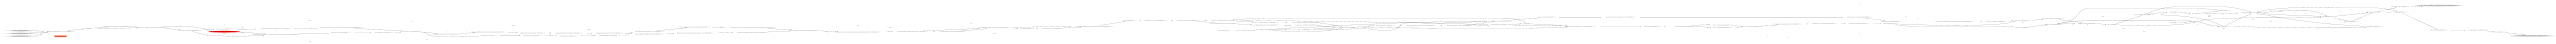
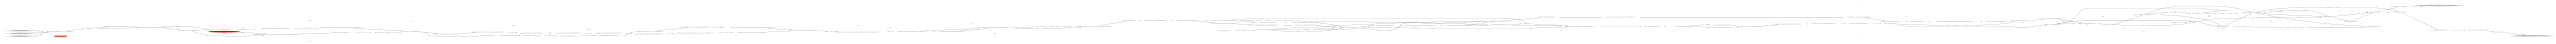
  digraph {
    fontname="Noto Sans"
    rankdir=LR
    node [fillcolor=white fontname="Noto Sans" shape=ellipse style=filled]
    edge [fontname="Noto Sans" style=bold]
    n1 [label="RemoteTransportConfig transport = new RemoteTransportConfig(config,ClusterDistributionManager.NORMAL_DM_TYPE)@@@18@@@['1', '1', '0']"]
    n2 [label="{System.getProperties().remove(GMSJoinLeave.BYPASS_DISCOVERY_PROPERTY)}@@@27@@@['1', '1', '1']"]
    n3 [label="DistributionConfigImpl config = new DistributionConfigImpl(nonDefault)@@@21@@@['1', '1', '1']"]
    n4 [label="final Pair<Membership,MessageListener> pair = createMembershipManager(config,transport)@@@30@@@['1', '1', '1']"]
    n5 [label="m2 = pair.getLeft()@@@27@@@['1', '1', '0']"]
    n6 [label="RemoteTransportConfig transport = new RemoteTransportConfig(config,ClusterDistributionManager.NORMAL_DM_TYPE)@@@22@@@['1', '1', '1']"]
    n7 [label="assertTrue(\"view = \" + jl1.getView(),jl1.getView().size() == 2)@@@42@@@['0', '0', '1']"]
    n8 [label="assertTrue(jl1.getView().getCreator().equals(jl2.getView().getCreator()))@@@43@@@['0', '0', '1']"]
    n9 [label="assertTrue(jl1.getView().getViewId() == jl2.getView().getViewId())@@@44@@@['1', '1', '1']"]
    n10 [fillcolor=lightgray label="testLocatorAndTwoServersJoinUsingDiffeHellman['0', '0', '1']" shape=diamond]
    n11 [label="Membership<InternalDistributedMember> m1 = null,m2 = null@@@3@@@['1', '1', '1']"]
    n12 [label="Locator l = null@@@4@@@['1', '1', '1']"]
    n13 [label="giveUp = System.currentTimeMillis() + 15000@@@65@@@['1', '1', '0']"]
    n14 [label="verify(listener2).messageReceived(isA())@@@67@@@['1', '1', '1']"]
    n15 [label="giveUp = System.currentTimeMillis() + 5000@@@62@@@['0', '0', '1']"]
    n16 [label="giveUp > System.currentTimeMillis()@@@68@@@['1', '1', '0']" shape=diamond]
    n17 [label="verified = true@@@68@@@['1', '1', '1']"]
    n18 [label="giveUp > System.currentTimeMillis()@@@65@@@['0', '0', '1']" shape=diamond]
    n19 [label="boolean verified = false@@@63@@@['1', '1', '1']"]
    n20 [label="Error e@@@71@@@['1', '1', '1']" shape=diamond]
    n21 [label="problem = e@@@72@@@['1', '1', '1']"]
    n22 [label="fail(\"Expected a multicast message to be received\")@@@80@@@['1', '1', '1']"]
    n23 [label="!verified@@@76@@@['1', '1', '1']" shape=diamond]
    n24 [label="problem != null@@@77@@@['1', '1', '1']" shape=diamond]
    n25 [label="m2.disconnect(false)@@@83@@@['1', '1', '1']"]
    n26 [label="Thread.sleep(4000l)@@@82@@@['1', '1', '1']"]
    n27 [label="System.setProperty(GMSJoinLeave.BYPASS_DISCOVERY_PROPERTY,\"true\")@@@24@@@['1', '1', '1']"]
    n28 [fillcolor=lightgray label="{if (m2 != null) {m2.shutdown()}if (m1 != null) {m1.shutdown()}if (l != null) {l.stop()}}@@@91@@@['1', '1', '0']"]
    n29 [label="m1 = createMembershipManager(config,transport).getLeft()@@@25@@@['0', '0', '1']"]
    n30 [label="m2 = pair.getLeft()@@@31@@@['1', '1', '1']"]
    n31 [label="msg.setRecipient(m2.getLocalMember())@@@60@@@['1', '1', '0']"]
    n32 [label="msg.setMulticast(false)@@@61@@@['1', '1', '0']"]
+   n33 [label="msg.setMulticast(true)@@@58@@@['0', '0', '1']"]
    n34 [label="Throwable problem = null@@@64@@@['0', '0', '1']"]
    n35 [label="nonDefault.put(GROUPS,groups)@@@14@@@['1', '1', '0']"]
    n36 [label="nonDefault.put(DistributionConfig.GROUPS_NAME,\"red, blue\")@@@17@@@['0', '0', '1']"]
    n37 [label="nonDefault.put(MEMBER_TIMEOUT,\"2000\")@@@15@@@['1', '1', '0']"]
    n38 [label="nonDefault.put(DistributionConfig.MEMBER_TIMEOUT_NAME,\"2000\")@@@18@@@['0', '0', '1']"]
    n39 [label="nonDefault.put(LOCATORS,localHost.getHostName() + '(' + port + '(')@@@16@@@['1', '1', '0']"]
    n40 [label="System.out.println(\"testing multicast availability\")@@@53@@@['0', '0', '1']"]
    n41 [label="assertTrue(m1.testMulticast())@@@54@@@['0', '0', '1']"]
    n42 [label="System.out.println(\"multicasting SerialAckedMessage from m1 to m2\")@@@55@@@['0', '0', '1']"]
    n43 [label="nonDefault.put(DistributionConfig.LOCATORS_NAME,localHost.getHostName() + '(' + port + '(')@@@19@@@['0', '0', '1']"]
    n44 [label="Properties p = new Properties()@@@9@@@['0', '0', '1']"]
    n45 [label="l = InternalLocator.startLocator(port,new File(\"\"),null,null,localHost,false,p,null,temporaryFolder.getRoot().toPath())@@@11@@@['0', '0', '1']"]
    n46 [label="p.setProperty(ConfigurationProperties.SECURITY_UDP_DHALGO,\"AES:128\")@@@10@@@['0', '0', '1']"]
    n47 [label="Properties nonDefault = new Properties()@@@12@@@['1', '1', '1']"]
    n48 [fillcolor=lightgray label="{if (m2 != null) {m2.disconnect(false)}if (m1 != null) {m1.disconnect(false)}if (l != null) {l.stop()}}@@@87@@@['0', '0', '1']"]
    n49 [label="assertTrue(\"view = \" + jl2.getView(),jl2.getView().size() == 2)@@@37@@@['1', '1', '0']"]
    n50 [label="assertTrue(\"view = \" + jl1.getView(),jl1.getView().size() == 2)@@@38@@@['1', '1', '0']"]
    n51 [label="assertTrue(jl1.getView().getCreator().equals(jl2.getView().getCreator()))@@@39@@@['1', '1', '0']"]
    n52 [label="int mcastPort = AvailablePortHelper.getRandomAvailableUDPPort()@@@5@@@['0', '0', '1']"]
    n53 [label="nonDefault.put(DistributionConfig.MCAST_PORT_NAME,String.valueOf(mcastPort))@@@14@@@['0', '0', '1']"]
    n54 [label="int port = AvailablePortHelper.getRandomAvailableTCPPort()@@@7@@@['1', '1', '1']"]
    n55 [label="nonDefault.put(DistributionConfig.LOG_FILE_NAME,\"\")@@@15@@@['0', '0', '1']"]
    n56 [fillcolor=red label="InetAddress localHost = LocalHostUtil.getLocalHost()@@@7@@@['0', '1', '0']"]
    n57 [label="l = InternalLocator.startLocator(port,new File(\"\"),null,null,localHost,false,new Properties(),null,temporaryFolder.getRoot().toPath())@@@8@@@['1', '1', '0']"]
    n58 [label="InetAddress localHost = SocketCreator.getLocalHost()@@@8@@@['1', '0', '1']"]
    n59 [label="MemberIdentifier notCreator@@@50@@@['1', '1', '0']"]
    n60 [label="view.getCreator().equals(jl1.getMemberID())@@@51@@@['1', '1', '0']" shape=diamond]
    n61 [label="notCreator = view.getMembers().get(1)@@@52@@@['1', '1', '0']"]
    n62 [label="notCreator = view.getMembers().get(0)@@@55@@@['1', '1', '0']"]
    n63 [fillcolor=lightgray label="doTestMultipleManagersInSameProcessWithGroups['1', '0', '0']" shape=diamond]
    n64 [fillcolor=tomato label="String groups@@@2@@@['1', '1', '0']" shape=box]
    n65 [label="Properties nonDefault = new Properties()@@@9@@@['1', '1', '0']"]
    n66 [label="DistributionConfigImpl config = new DistributionConfigImpl(nonDefault)@@@17@@@['1', '1', '0']"]
    n67 [label="nonDefault.put(DISABLE_TCP,\"true\")@@@10@@@['1', '1', '0']"]
    n68 [label="nonDefault.put(DistributionConfig.DISABLE_TCP_NAME,\"true\")@@@13@@@['0', '0', '1']"]
    n69 [label="nonDefault.put(LOG_FILE,\"\")@@@12@@@['1', '1', '0']"]
    n70 [label="nonDefault.put(LOG_LEVEL,\"fine\")@@@13@@@['1', '1', '0']"]
    n71 [label="nonDefault.put(DistributionConfig.LOG_LEVEL_NAME,\"fine\")@@@16@@@['0', '0', '1']"]
    n72 [label="m1.send(new InternalDistributedMember((((edu.fdu.CPPDG.tinypdg.pe.ExpressionInfo@fee8f,msg)@@@59@@@['0', '0', '1']"]
    n73 [label="GMSMembershipView<InternalDistributedMember> view = jl1.getView()@@@49@@@['1', '1', '0']"]
    n74 [label="assertTrue(\"view = \" + jl2.getView(),jl2.getView().size() == 2)@@@41@@@['1', '1', '1']"]
    n75 [label="Thread.sleep(500)@@@73@@@['0', '0', '1']"]
    n76 [label="msg.setRecipient(m2.getLocalMember())@@@57@@@['0', '0', '1']"]
    n77 [label="System.currentTimeMillis() > giveUp@@@44@@@['1', '1', '0']" shape=diamond]
    n78 [label="throw e@@@45@@@['1', '1', '0']"]
    n79 [label="problem.printStackTrace()@@@78@@@['0', '0', '1']"]
    n80 [label="assertTrue(!m2.isConnected())@@@84@@@['1', '1', '1']"]
    n81 [label="AssertionError error = new AssertionError(\"Expected a message to be received\")@@@80@@@['1', '1', '0']"]
    n82 [label="m2.disconnect(false)@@@86@@@['1', '1', '0']"]
    n83 [label="System.out.println(\"waiting for views to stabilize\")@@@33@@@['1', '1', '1']"]
    n84 [label="JoinLeave jl1 = ((GMSMembership)m1).getServices().getJoinLeave()@@@34@@@['0', '0', '1']"]
    n85 [label="JoinLeave jl2 = ((GMSMembership)m2).getServices().getJoinLeave()@@@35@@@['0', '0', '1']"]
    n86 [label="nonDefault.put(ConfigurationProperties.SECURITY_UDP_DHALGO,\"AES:128\")@@@20@@@['0', '0', '1']"]
    n87 [label="final MessageListener listener2 = pair.getRight()@@@28@@@['1', '1', '0']"]
    n88 [label="assertTrue(m1.getView().size() == 1)@@@85@@@['0', '0', '1']"]
    n89 [label="AssertionError e@@@47@@@['0', '0', '1']" shape=diamond]
    n90 [label="System.currentTimeMillis() > giveUp@@@48@@@['0', '0', '1']" shape=diamond]
    n91 [label="throw e@@@49@@@['0', '0', '1']"]
    n92 [label="SerialAckedMessage msg = new SerialAckedMessage()@@@56@@@['0', '0', '1']"]
    n93 [label="final MessageListener listener2 = pair.getRight()@@@32@@@['1', '1', '1']"]
    n94 [label="long giveUp = System.currentTimeMillis() + 15000@@@36@@@['0', '0', '1']"]
    n95 [label="System.out.println(\"sending SerialAckedMessage from m1 to m2\")@@@58@@@['1', '1', '0']"]
    n96 [label="SerialAckedMessage msg = new SerialAckedMessage()@@@59@@@['1', '1', '0']"]
    n97 [label="List<String> result = notCreator.getGroups()@@@57@@@['1', '1', '0']"]
    n98 [label="return result@@@89@@@['1', '1', '0']"]
    n99 [label="assertTrue(!m2.isConnected())@@@87@@@['1', '1', '0']"]
    n100 [label="assertTrue(m1.getView().size() == 1)@@@88@@@['1', '1', '0']"]
    n101 [fillcolor=lightgray label="doTestMultipleManagersInSameProcessWithGroups['0', '1', '0']" shape=diamond]
    n102 [label="Error e@@@74@@@['1', '1', '0']" shape=diamond]
    n1 -> n2 [label=transport style=solid]
    n1 -> n3
    n2 -> n4
    n2 -> n5
    n3 -> n4 [label=config style=solid]
    n3 -> n6
    n3 -> n6 [label=config style=solid]
    n4 -> n30
    n5 -> n28 [label=m2 style=solid]
    n5 -> n87
    n6 -> n4 [label=transport style=solid]
    n6 -> n27
    n6 -> n28 [label=m1 style=solid]
    n7 -> n8
    n8 -> n9
    n9 -> n40
    n9 -> n77 [label=true style=dotted]
    n9 -> n77
    n10 -> n11
    n11 -> n12
    n12 -> n52
    n12 -> n54
    n13 -> n14
    n13 -> n15 [label=0 style=dashed]
    n13 -> n16 [label=giveUp style=solid]
    n14 -> n17
    n15 -> n18 [label=giveUp style=solid]
    n15 -> n19
    n16 -> n20
    n16 -> n20 [label=true style=dotted]
    n16 -> n21 [label=true style=dotted]
    n16 -> n22
    n17 -> n16
    n17 -> n23
    n17 -> n25 [label=transport style=solid]
    n17 -> n26 [label=problem style=solid]
    n18 -> n14
    n18 -> n14 [label=true style=dotted]
    n18 -> n17 [label=true style=dotted]
    n18 -> n23
    n19 -> n13
    n20 -> n21
    n20 -> n21 [label=true style=dotted]
    n20 -> n75 [label=true style=dotted]
    n21 -> n22
    n21 -> n24 [label=problem style=solid]
    n21 -> n75
    n22 -> n26 [label=true style=dotted]
    n22 -> n26
    n22 -> n80 [label=true style=dotted]
    n22 -> n81 [label=true style=dotted]
    n22 -> n81
    n22 -> n82
    n23 -> n22 [label=true style=dotted]
    n23 -> n24
    n23 -> n24 [label=true style=dotted]
    n23 -> n25 [label=problem style=solid]
    n23 -> n26
    n23 -> n26 [label=problem style=solid]
    n24 -> n16
    n24 -> n22
    n24 -> n79 [label=true style=dotted]
    n24 -> n79
    n25 -> n79 [label=0 style=dashed]
    n25 -> n80
    n26 -> n25
    n26 -> n25 [label=true style=dotted]
    n26 -> n80
    n27 -> n2
    n27 -> n29
    n29 -> n2
    n29 -> n48 [label=m1 style=solid]
    n30 -> n48 [label=m2 style=solid]
    n30 -> n93
    n31 -> n32
    n32 -> n19
+   n32 -> n33 [label=0 style=dashed]
    n32 -> n34
+   n33 -> n72
    n34 -> n18
    n34 -> n24 [label=problem style=solid]
    n35 -> n36 [label=0 style=dashed]
    n35 -> n37
    n36 -> n38
    n37 -> n38 [label=0 style=dashed]
    n37 -> n39
    n38 -> n43
    n39 -> n43 [label=0 style=dashed]
    n39 -> n66
    n40 -> n41
    n41 -> n42
    n42 -> n92
    n43 -> n86
    n44 -> n45 [label=p style=solid]
    n44 -> n46
    n45 -> n47
    n45 -> n48 [label=l style=solid]
    n46 -> n45
    n47 -> n3 [label=nonDefault style=solid]
    n47 -> n53 [label=0 style=dashed]
    n47 -> n68
    n47 -> n69
    n49 -> n50
    n50 -> n51
    n51 -> n74
    n52 -> n53 [label=mcastPort style=solid]
    n52 -> n54
    n53 -> n55
    n54 -> n39 [label=port style=solid]
    n54 -> n43 [label=port style=solid]
    n54 -> n45 [label=port style=solid]
    n54 -> n56
    n54 -> n57 [label=port style=solid]
    n54 -> n58
    n55 -> n71
    n56 -> n57 [label=localHost style=solid]
    n56 -> n57
    n57 -> n28 [label=l style=solid]
    n57 -> n65
    n58 -> n44
    n58 -> n45 [label=localHost style=solid]
    n58 -> n56 [label=0 style=dashed]
    n58 -> n57
    n58 -> n57 [label=localHost style=solid]
    n59 -> n60
    n60 -> n61
    n60 -> n61 [label=true style=dotted]
    n60 -> n62
    n60 -> n62 [label=false style=dotted]
    n61 -> n97
    n62 -> n97
    n63 -> n11
    n63 -> n64 [label=true style=dotted]
    n64 -> n35 [label=groups style=solid]
    n65 -> n66 [label=nonDefault style=solid]
    n65 -> n67
    n66 -> n1 [label=config style=solid]
    n66 -> n1
    n66 -> n2 [label=config style=solid]
    n67 -> n47
    n67 -> n68 [label=0 style=dashed]
    n68 -> n53
    n69 -> n55 [label=0 style=dashed]
    n69 -> n70
    n70 -> n35
    n70 -> n71 [label=0 style=dashed]
    n71 -> n36
    n72 -> n15
    n73 -> n59
    n74 -> n7
    n74 -> n73
    n75 -> n18
+   n76 -> n33
    n77 -> n49
    n77 -> n73
    n77 -> n78 [label=true style=dotted]
    n77 -> n78
    n78 -> n49
    n78 -> n73
    n79 -> n22
    n80 -> n82
    n80 -> n88
    n81 -> n26
    n81 -> n80 [label=error style=solid]
    n82 -> n99
    n83 -> n49
    n83 -> n84
    n84 -> n85
    n85 -> n94
    n86 -> n3
    n87 -> n4
    n88 -> n48
    n89 -> n90 [label=true style=dotted]
    n89 -> n90
    n90 -> n40
    n90 -> n74
    n90 -> n91 [label=true style=dotted]
    n90 -> n91
    n91 -> n40
    n91 -> n74
    n92 -> n72 [label=msg style=solid]
    n92 -> n76
    n93 -> n83
    n94 -> n74
    n95 -> n96
    n96 -> n19 [label=msg style=solid]
    n96 -> n31
    n97 -> n95
    n97 -> n98 [label=result style=solid]
    n98 -> n28
    n99 -> n100
    n100 -> n98
    n101 -> n11
    n101 -> n64 [label=true style=dotted]
    n102 -> n23
    n102 -> n23 [label=true style=dotted]
    n102 -> n24 [label=msg style=dotted]
  }
